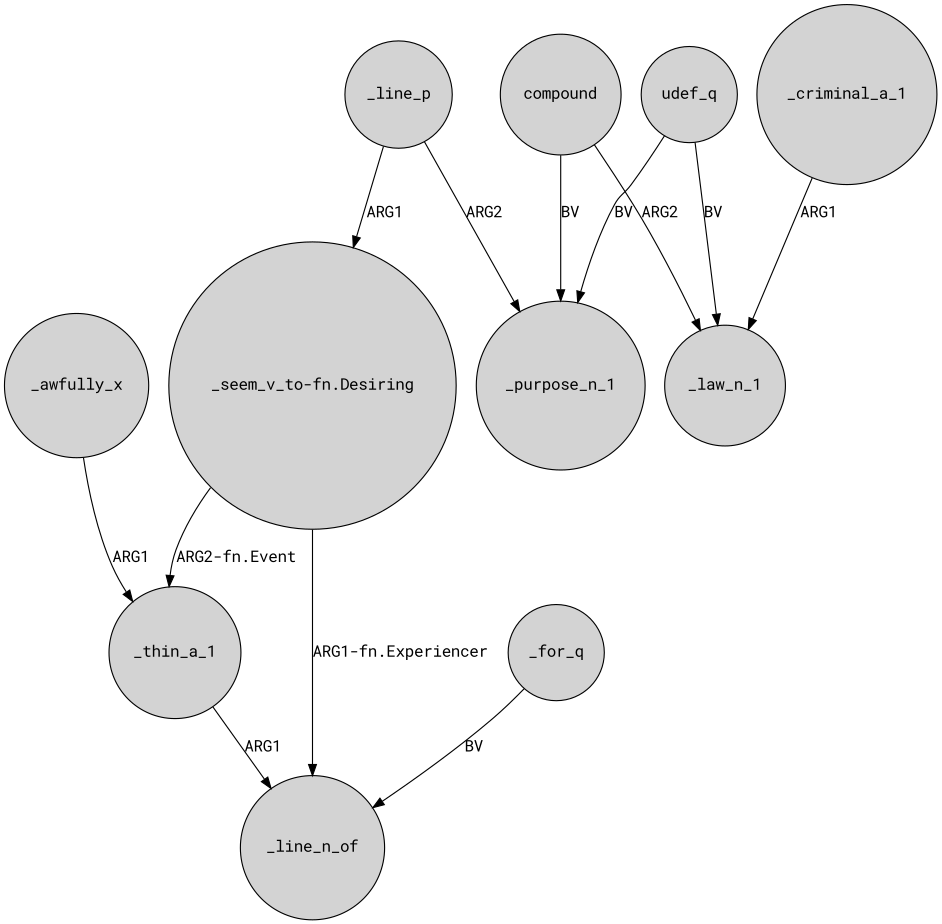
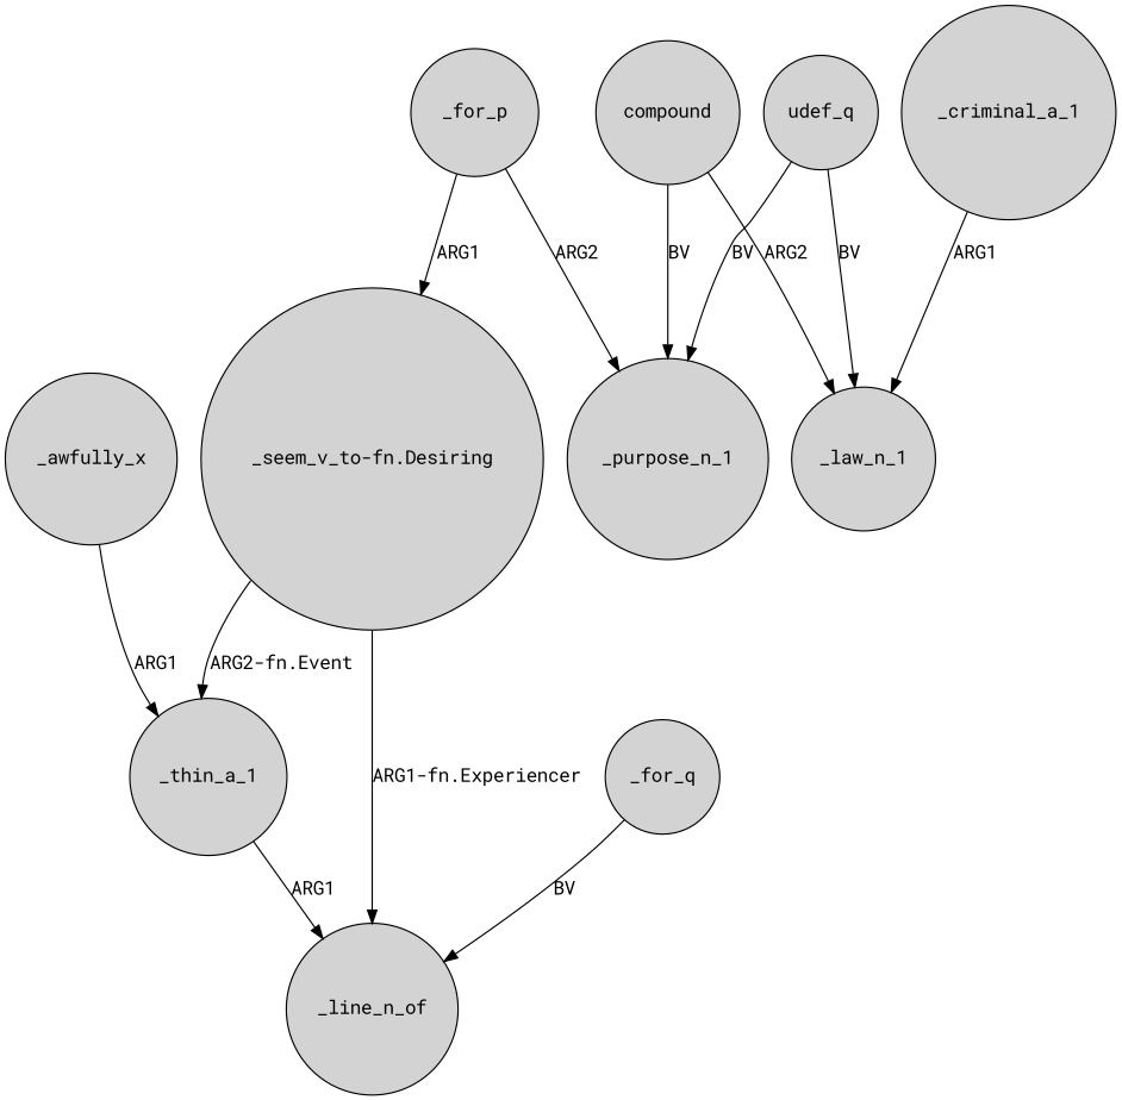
  digraph {
    fontname="Roboto Mono"
    node [fontname="Roboto Mono" shape=circle style=filled]
    edge [fontname="Roboto Mono"]
    "_seem_v_to-fn.Desiring"
    _thin_a_1
    _line_n_of
    compound
    _law_n_1
    _purpose_n_1
    _criminal_a_1
    udef_q
    _awfully_x
-   _for_p [label=_line_p]
+   _for_p
    n11 [label=_for_q]
    "_seem_v_to-fn.Desiring" -> _thin_a_1 [label="ARG2-fn.Event"]
    "_seem_v_to-fn.Desiring" -> _line_n_of [label="ARG1-fn.Experiencer"]
    _thin_a_1 -> _line_n_of [label=ARG1]
    compound -> _law_n_1 [label=ARG2]
    compound -> _purpose_n_1 [label=BV]
    _criminal_a_1 -> _law_n_1 [label=ARG1]
    udef_q -> _law_n_1 [label=BV]
    udef_q -> _purpose_n_1 [label=BV]
    _awfully_x -> _thin_a_1 [label=ARG1]
    _for_p -> "_seem_v_to-fn.Desiring" [label=ARG1]
    _for_p -> _purpose_n_1 [label=ARG2]
    n11 -> _line_n_of [label=BV]
  }
